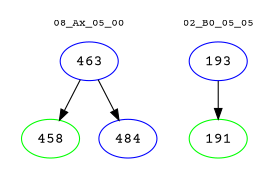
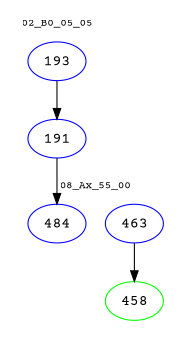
  digraph {
    fontname="Courier Prime"
    node [color=blue fontname="Courier Prime"]
    edge [color=black fontname="Courier Prime"]
    n1 [label=463]
    n2 [color=green label=458]
    n3 [label=484]
    n4 [label=193]
-   n5 [color=green label=191]
+   n5 [label=191]
    subgraph cluster_1 {
      color=white
      fontsize=10
-     label="08_Ax_05_00"
+     label="08_Ax_55_00"
      n1
      n2
      n3
    }
    subgraph cluster_2 {
      color=white
      fontsize=10
      label="02_B0_05_05"
      n4
      n5
    }
    n1 -> n2
-   n1 -> n3
+   n5 -> n3
    n4 -> n5
  }
